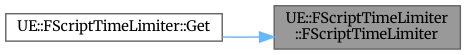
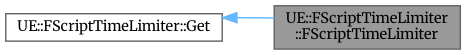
  digraph {
    rankdir=RL
    fontname=Merriweather
    node [fontname=Merriweather fontsize=10 shape=box style=filled]
    n1 [color=gray40 fillcolor=grey60 fontcolor=black height=0.2 label="UE::FScriptTimeLimiter\l::FScriptTimeLimiter" width=0.4]
    n2 [color=grey40 fillcolor=white height=0.2 label="UE::FScriptTimeLimiter::Get" width=0.4]
-   n1 -> n2 [color=steelblue1 dir=back fontname=Merriweather fontsize=10 labelfontname=Helvetica labelfontsize=10 style=solid]
+   n2 -> n1 [color=steelblue1 dir=back fontname=Merriweather fontsize=10 labelfontname=Helvetica labelfontsize=10 style=solid]
  }
